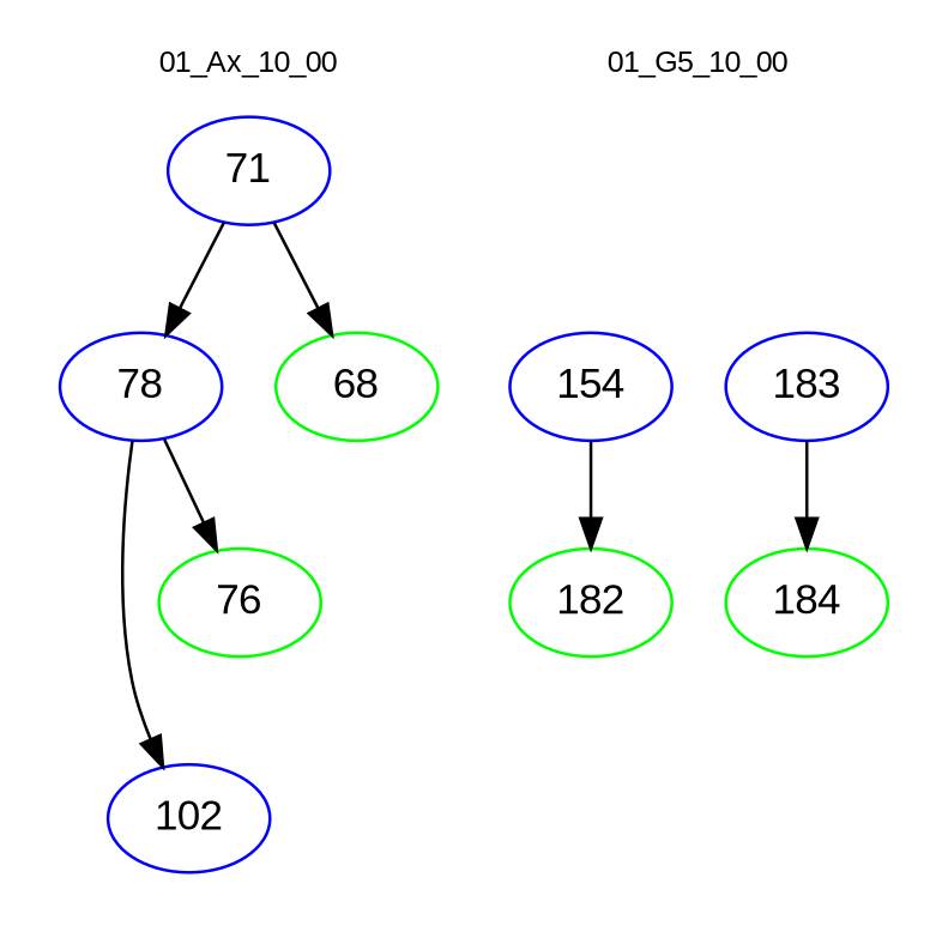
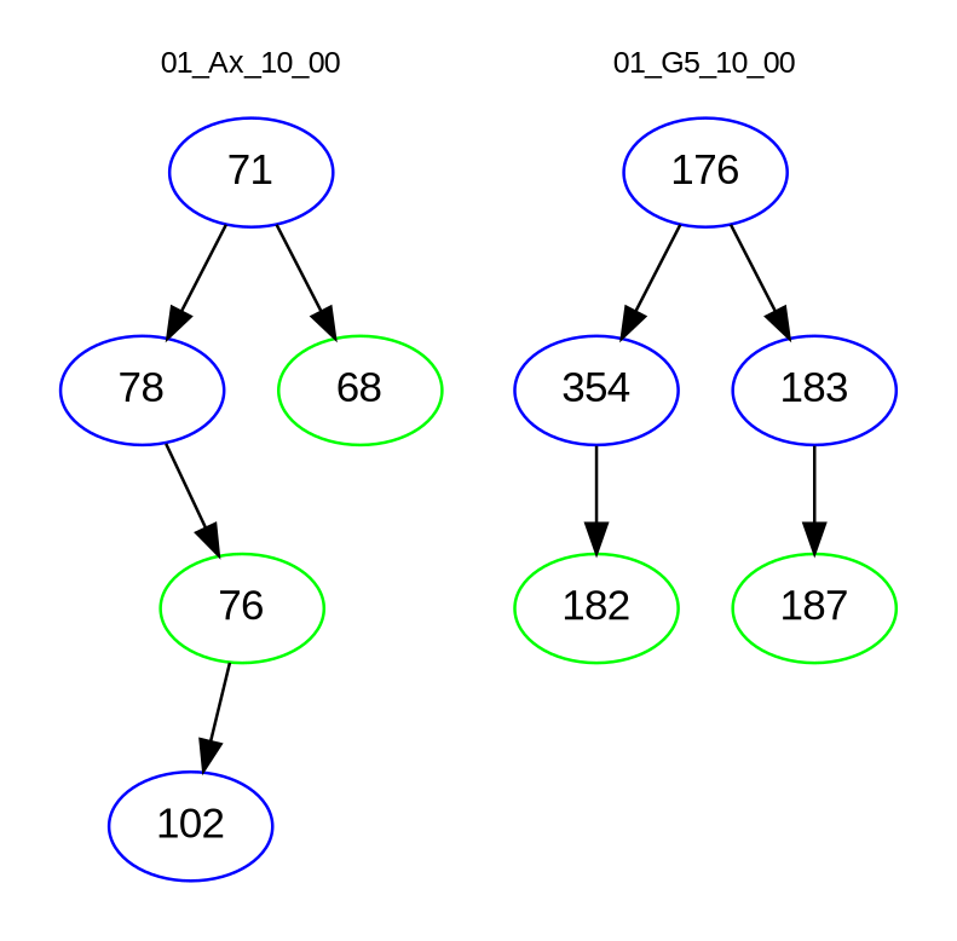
  digraph {
    fontname="Liberation Sans"
    node [color=blue fontname="Liberation Sans"]
    edge [color=black fontname="Liberation Sans"]
    n1 [label=78]
    n2 [label=102]
    n3 [label=71]
    n4 [color=green label=76]
    n5 [color=green label=68]
-   n7 [label=154]
+   n6 [label=176]
+   n7 [label=354]
    n8 [label=183]
    n9 [color=green label=182]
-   n10 [color=green label=184]
+   n10 [color=green label=187]
    subgraph cluster_1 {
      color=white
      fontsize=10
      label="01_Ax_10_00"
      n1
      n2
      n3
      n4
      n5
    }
    subgraph cluster_2 {
      color=white
      fontsize=10
      label="01_G5_10_00"
+     n6
      n7
      n8
      n9
      n10
    }
-   n1 -> n2
+   n4 -> n2
    n1 -> n4
    n3 -> n1
    n3 -> n5
+   n6 -> n7
+   n6 -> n8
    n7 -> n9
    n8 -> n10
  }
